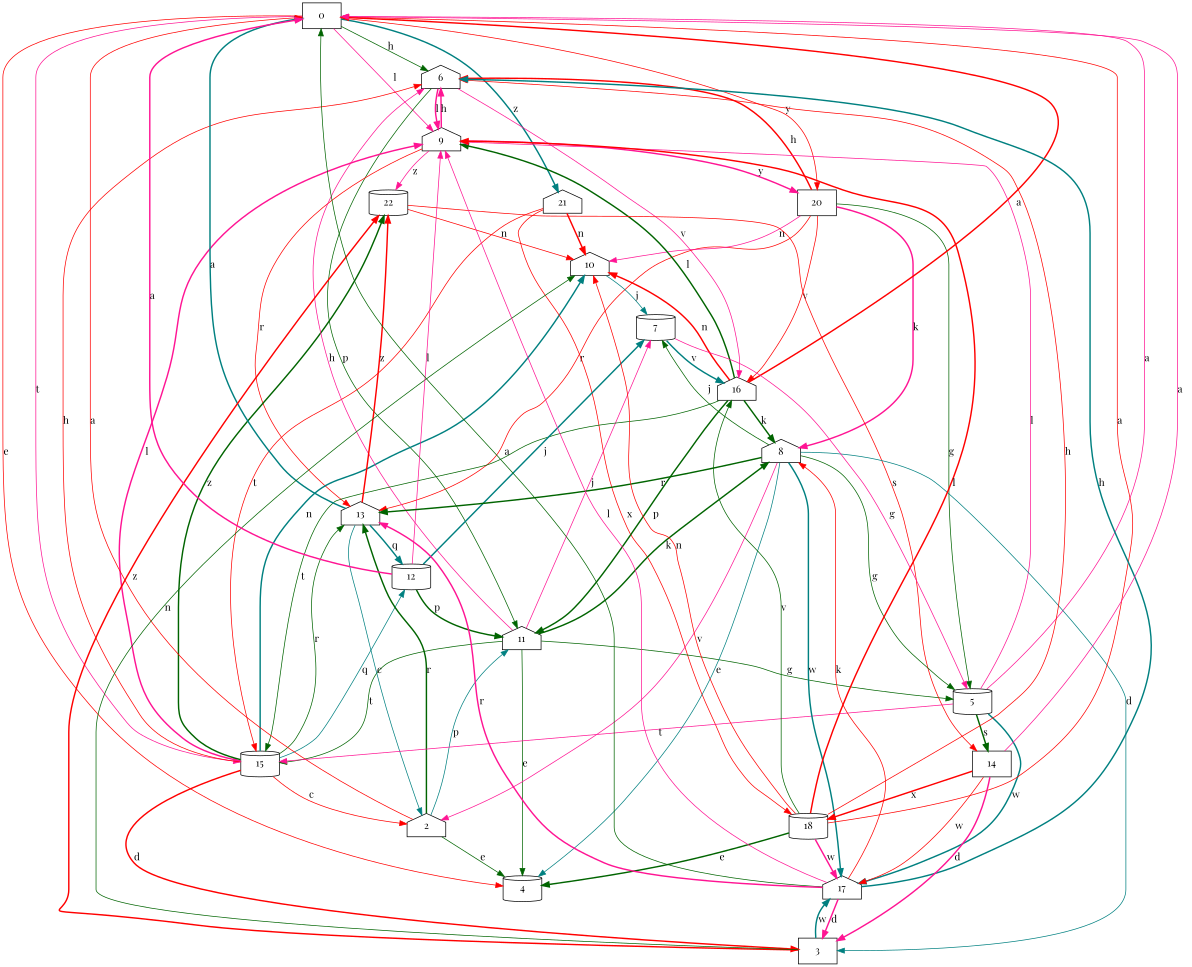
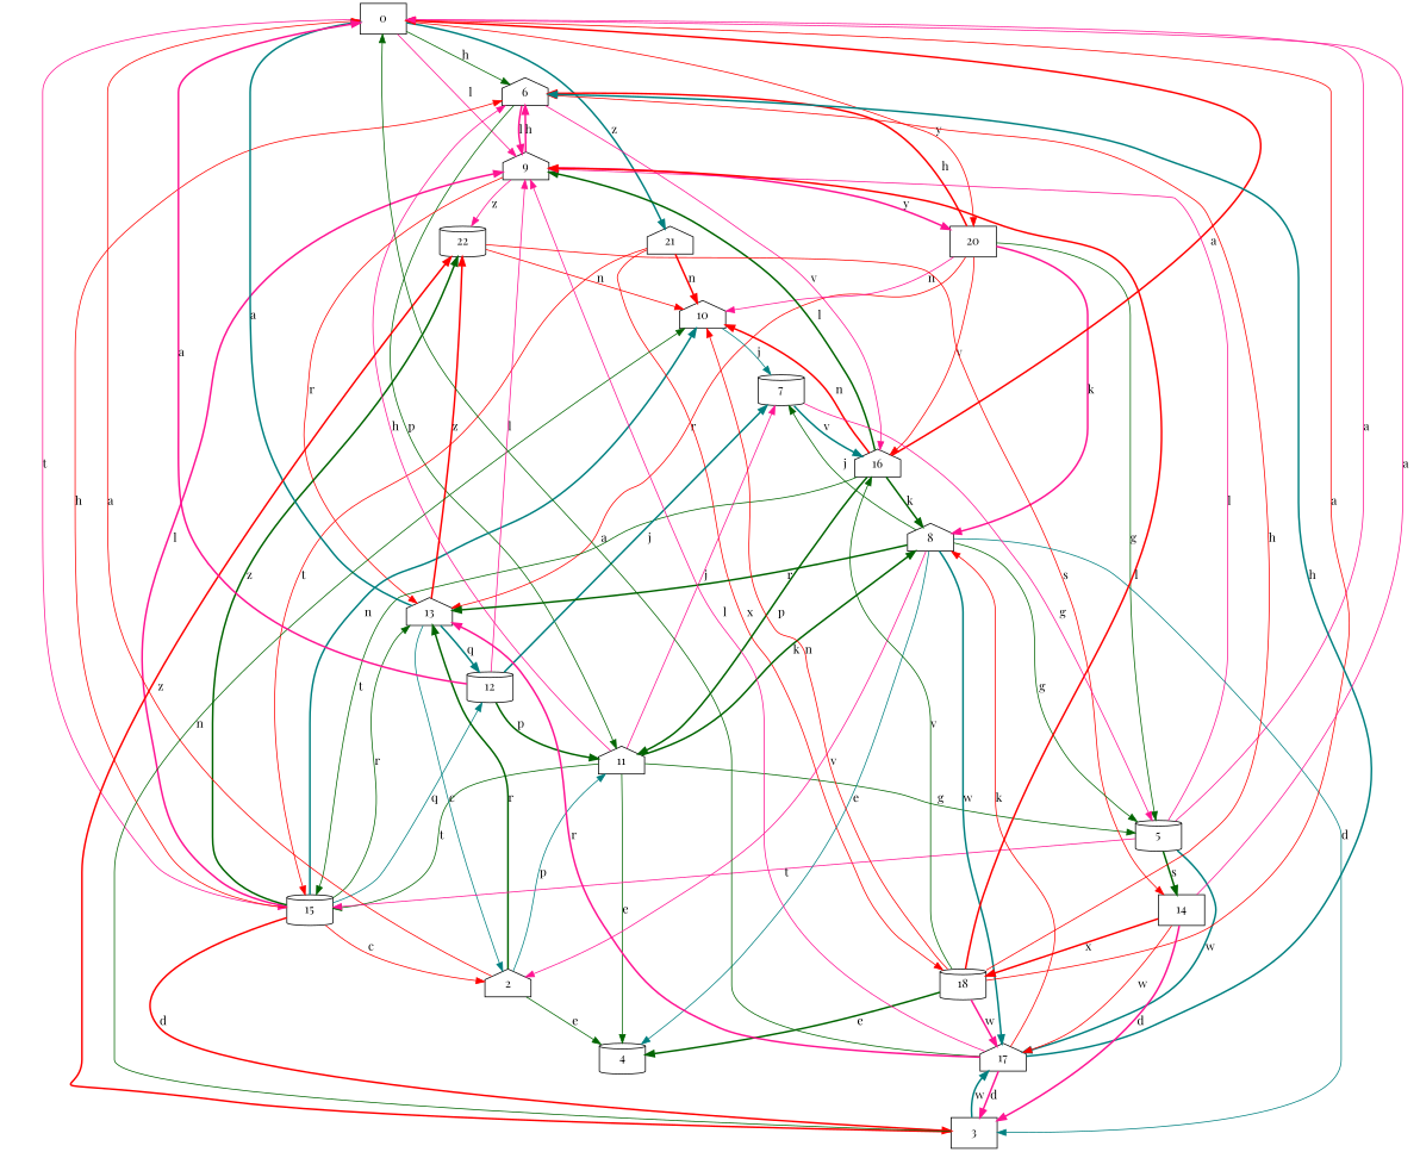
  strict digraph {
    fontname="Playfair Display"
    node [fontname="Playfair Display" shape=house]
    edge [color=red fontname="Playfair Display" style=solid]
    0 [shape=box]
    4 [shape=cylinder]
    6
    9
    15 [shape=cylinder]
    20 [shape=box]
    21
    11
    16
    13
    22 [shape=cylinder]
    2
    3 [shape=box]
    10
    12 [shape=cylinder]
    5 [shape=cylinder]
    8
    18 [shape=cylinder]
    7 [shape=cylinder]
    17
    14 [shape=box]
-   0 -> 4 [label=e]
    0 -> 6 [color=darkgreen label=h]
    0 -> 9 [color=deeppink label=l]
    0 -> 15 [color=deeppink label=t]
    0 -> 20 [label=y]
    0 -> 21 [color=teal label=z style=bold]
    6 -> 9 [color=deeppink label=l style=bold]
    6 -> 11 [color=darkgreen label=p]
    6 -> 16 [color=deeppink label=v]
    9 -> 6 [color=deeppink label=h style=bold]
    9 -> 20 [color=deeppink label=y style=bold]
    9 -> 13 [label=r]
    9 -> 22 [color=deeppink label=z]
    15 -> 6 [label=h]
    15 -> 9 [color=deeppink label=l style=bold]
    15 -> 13 [color=darkgreen label=r]
    15 -> 22 [color=darkgreen label=z style=bold]
    15 -> 2 [label=c]
    15 -> 3 [label=d style=bold]
    15 -> 10 [color=teal label=n style=bold]
    15 -> 12 [color=teal label=q]
    20 -> 6 [label=h style=bold]
    20 -> 16 [label=v]
    20 -> 13 [label=r]
    20 -> 10 [color=deeppink label=n]
    20 -> 5 [color=darkgreen label=g]
    20 -> 8 [color=deeppink label=k style=bold]
    21 -> 15 [label=t]
    21 -> 10 [label=n style=bold]
    21 -> 18 [label=x]
    11 -> 4 [color=darkgreen label=e]
    11 -> 6 [color=deeppink label=h]
    11 -> 15 [color=darkgreen label=t]
    11 -> 5 [color=darkgreen label=g]
    11 -> 8 [color=darkgreen label=k style=bold]
    11 -> 7 [color=deeppink label=j]
    16 -> 0 [label=a style=bold]
    16 -> 9 [color=darkgreen label=l style=bold]
    16 -> 15 [color=darkgreen label=t]
    16 -> 11 [color=darkgreen label=p style=bold]
    16 -> 10 [label=n style=bold]
    16 -> 8 [color=darkgreen label=k style=bold]
    13 -> 0 [color=teal label=a style=bold]
    13 -> 22 [label=z style=bold]
    13 -> 2 [color=teal label=c]
    13 -> 12 [color=teal label=q style=bold]
    22 -> 10 [label=n]
    22 -> 14 [label=s]
    2 -> 0 [label=a]
    2 -> 4 [color=darkgreen label=e]
    2 -> 11 [color=teal label=p]
    2 -> 13 [color=darkgreen label=r style=bold]
    3 -> 22 [label=z style=bold]
    3 -> 10 [color=darkgreen label=n]
    3 -> 17 [color=teal label=w style=bold]
    10 -> 7 [color=teal label=j]
    12 -> 0 [color=deeppink label=a style=bold]
    12 -> 9 [color=deeppink label=l]
    12 -> 11 [color=darkgreen label=p style=bold]
    12 -> 7 [color=teal label=j style=bold]
    5 -> 0 [color=deeppink label=a]
    5 -> 9 [color=deeppink label=l]
    5 -> 15 [color=deeppink label=t]
    5 -> 17 [color=teal label=w style=bold]
    5 -> 14 [color=darkgreen label=s style=bold]
    8 -> 4 [color=teal label=e]
    8 -> 13 [color=darkgreen label=r style=bold]
    8 -> 2 [color=deeppink label=v]
    8 -> 3 [color=teal label=d]
    8 -> 5 [color=darkgreen label=g]
    8 -> 7 [color=darkgreen label=j]
    8 -> 17 [color=teal label=w style=bold]
    18 -> 0 [label=a]
    18 -> 4 [color=darkgreen label=e style=bold]
    18 -> 6 [label=h]
    18 -> 9 [label=l style=bold]
    18 -> 16 [color=darkgreen label=v]
    18 -> 10 [label=n]
    18 -> 17 [color=deeppink label=w style=bold]
    7 -> 16 [color=teal label=v style=bold]
    7 -> 5 [color=deeppink label=g]
    17 -> 0 [color=darkgreen label=a]
    17 -> 6 [color=teal label=h style=bold]
    17 -> 9 [color=deeppink label=l]
    17 -> 13 [color=deeppink label=r style=bold]
    17 -> 3 [color=deeppink label=d style=bold]
    17 -> 8 [label=k]
    14 -> 0 [color=deeppink label=a]
    14 -> 3 [color=deeppink label=d style=bold]
    14 -> 18 [label=x style=bold]
    14 -> 17 [label=w]
  }
